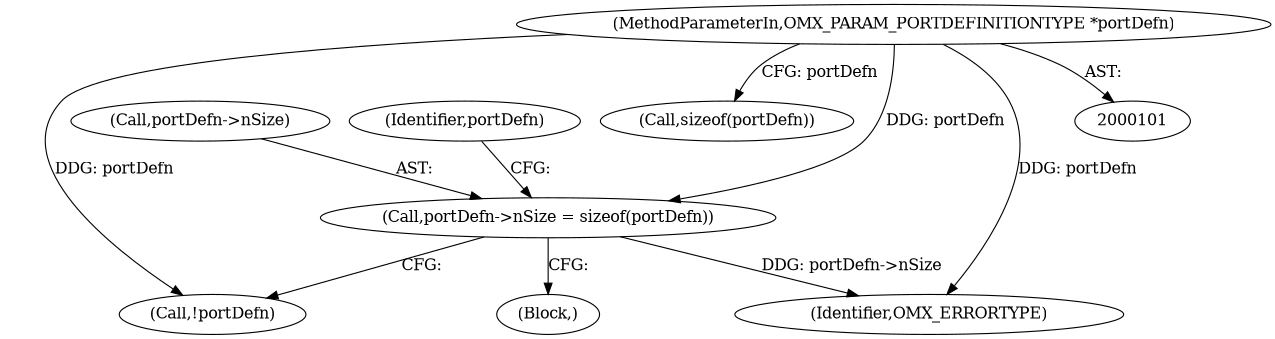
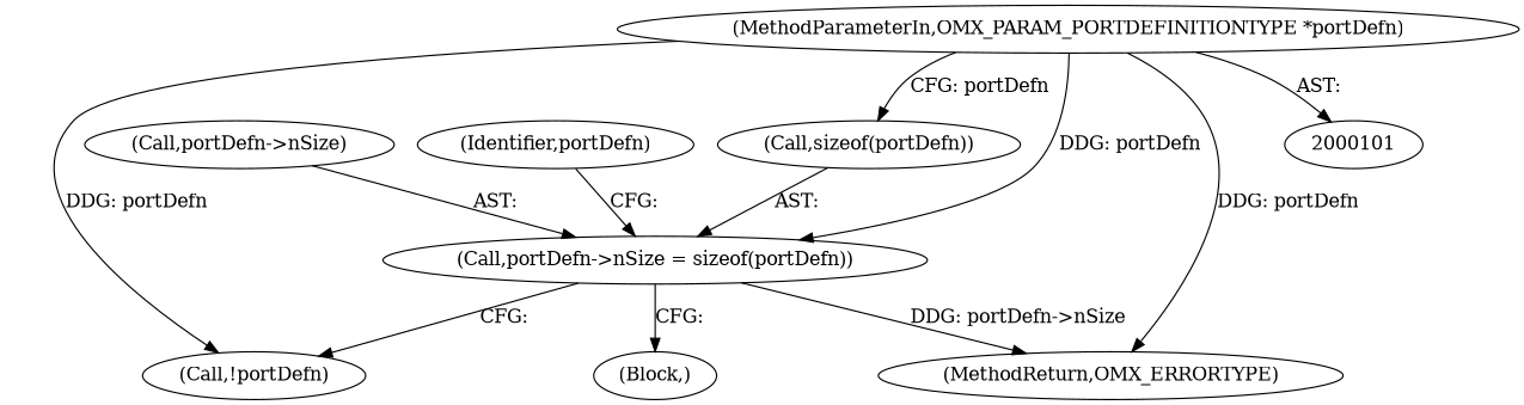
  digraph {
    n1 [label="(Call,portDefn->nSize = sizeof(portDefn))"]
    n2 [label="(Block,)"]
-   n3 [label="(Identifier,OMX_ERRORTYPE)"]
+   n3 [label="(MethodReturn,OMX_ERRORTYPE)"]
    n4 [label="(Call,!portDefn)"]
    n5 [label="(Call,sizeof(portDefn))"]
    n6 [label="(MethodParameterIn,OMX_PARAM_PORTDEFINITIONTYPE *portDefn)"]
    n7 [label=2000101]
    n8 [label="(Call,portDefn->nSize)"]
    n9 [label="(Identifier,portDefn)"]
    n1 -> n2 [label="CFG: "]
    n1 -> n3 [label="DDG: portDefn->nSize"]
    n1 -> n4 [label="CFG: "]
+   n5 -> n1 [label="AST: "]
    n6 -> n1 [label="DDG: portDefn"]
    n6 -> n3 [label="DDG: portDefn"]
    n6 -> n4 [label="DDG: portDefn"]
    n6 -> n5 [label="CFG: portDefn"]
    n6 -> n7 [label="AST: "]
    n8 -> n1 [label="AST: "]
    n9 -> n1 [label="CFG: "]
  }
